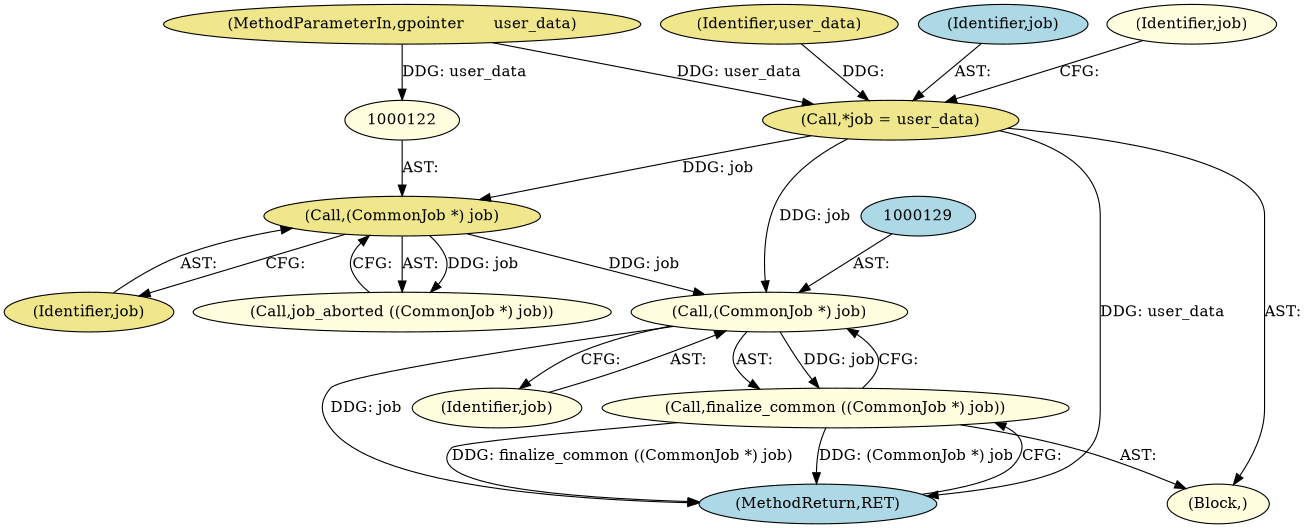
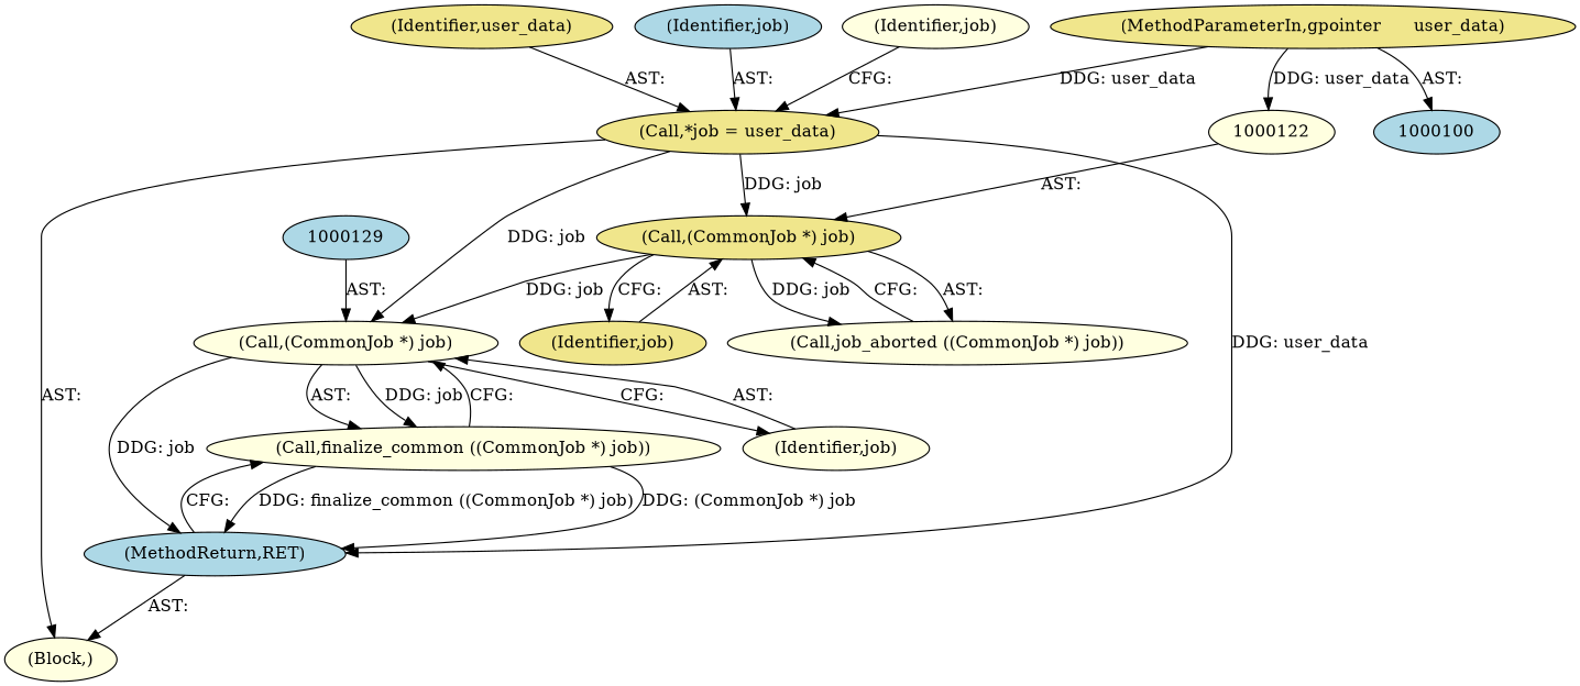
  digraph {
    node [fillcolor=lightyellow style=filled]
    n1 [label="(Call,(CommonJob *) job)"]
    n2 [label="(Call,finalize_common ((CommonJob *) job))"]
    n3 [fillcolor=lightblue label="(MethodReturn,RET)"]
    n4 [label="(Identifier,job)"]
    n5 [label="(Block,)"]
    n6 [fillcolor=khaki label="(Call,*job = user_data)"]
    n7 [fillcolor=khaki label="(Call,(CommonJob *) job)"]
    n8 [label="(Call,job_aborted ((CommonJob *) job))"]
    n9 [fillcolor=khaki label="(Identifier,job)"]
    n10 [fillcolor=khaki label="(Identifier,user_data)"]
    n11 [fillcolor=khaki label="(MethodParameterIn,gpointer      user_data)"]
+   1000100 [fillcolor=lightblue]
    1000122
    n14 [fillcolor=lightblue label="(Identifier,job)"]
    n15 [label="(Identifier,job)"]
    1000129 [fillcolor=lightblue]
    n1 -> n2 [label="AST: "]
    n1 -> n2 [label="DDG: job"]
    n1 -> n3 [label="DDG: job"]
    n1 -> n4 [label="CFG: "]
    n2 -> n1 [label="CFG: "]
    n2 -> n3 [label="DDG: finalize_common ((CommonJob *) job)"]
    n2 -> n3 [label="DDG: (CommonJob *) job"]
-   n2 -> n5 [label="AST: "]
+   n3 -> n5 [label="AST: "]
    n3 -> n2 [label="CFG: "]
    n4 -> n1 [label="AST: "]
    n6 -> n1 [label="DDG: job"]
    n6 -> n3 [label="DDG: user_data"]
    n6 -> n5 [label="AST: "]
    n6 -> n7 [label="DDG: job"]
    n7 -> n1 [label="DDG: job"]
    n7 -> n8 [label="AST: "]
    n7 -> n8 [label="DDG: job"]
    n7 -> n9 [label="CFG: "]
    n8 -> n7 [label="CFG: "]
    n9 -> n7 [label="AST: "]
-   n10 -> n6 [label="DDG: "]
+   n10 -> n6 [label="AST: "]
    n11 -> n6 [label="DDG: user_data"]
+   n11 -> 1000100 [label="AST: "]
    n11 -> 1000122 [label="DDG: user_data"]
    1000122 -> n7 [label="AST: "]
    n14 -> n6 [label="AST: "]
    n15 -> n6 [label="CFG: "]
    1000129 -> n1 [label="AST: "]
  }
